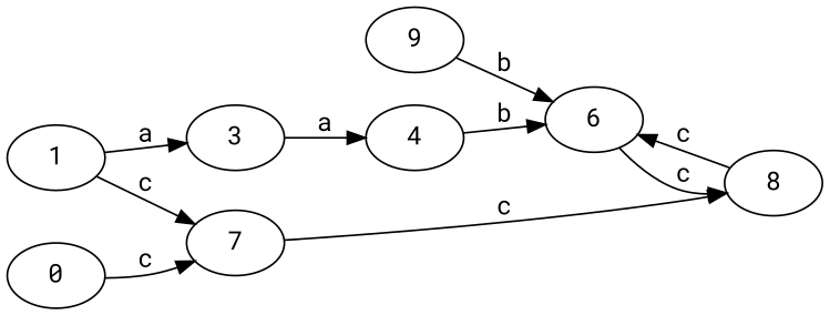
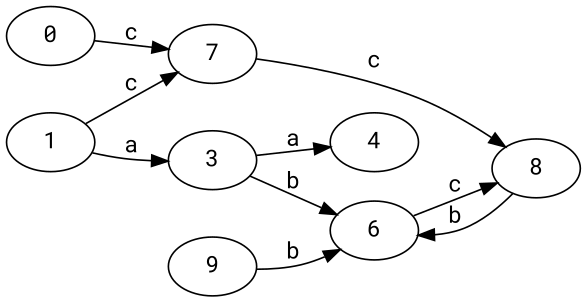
  strict digraph {
    fontname="Roboto Mono"
    rankdir=LR
    node [fontname="Roboto Mono"]
    edge [fontname="Roboto Mono"]
    1
    3
    7
    4
    8
    n6 [label=9]
    6
    0
    1 -> 3 [label=a]
    1 -> 7 [label=c]
    3 -> 4 [label=a]
    7 -> 8 [label=c]
-   4 -> 6 [label=b]
-   8 -> 6 [label=c]
+   3 -> 6 [label=b]
+   8 -> 6 [label=b]
    n6 -> 6 [label=b]
    6 -> 8 [label=c]
    0 -> 7 [label=c]
  }
